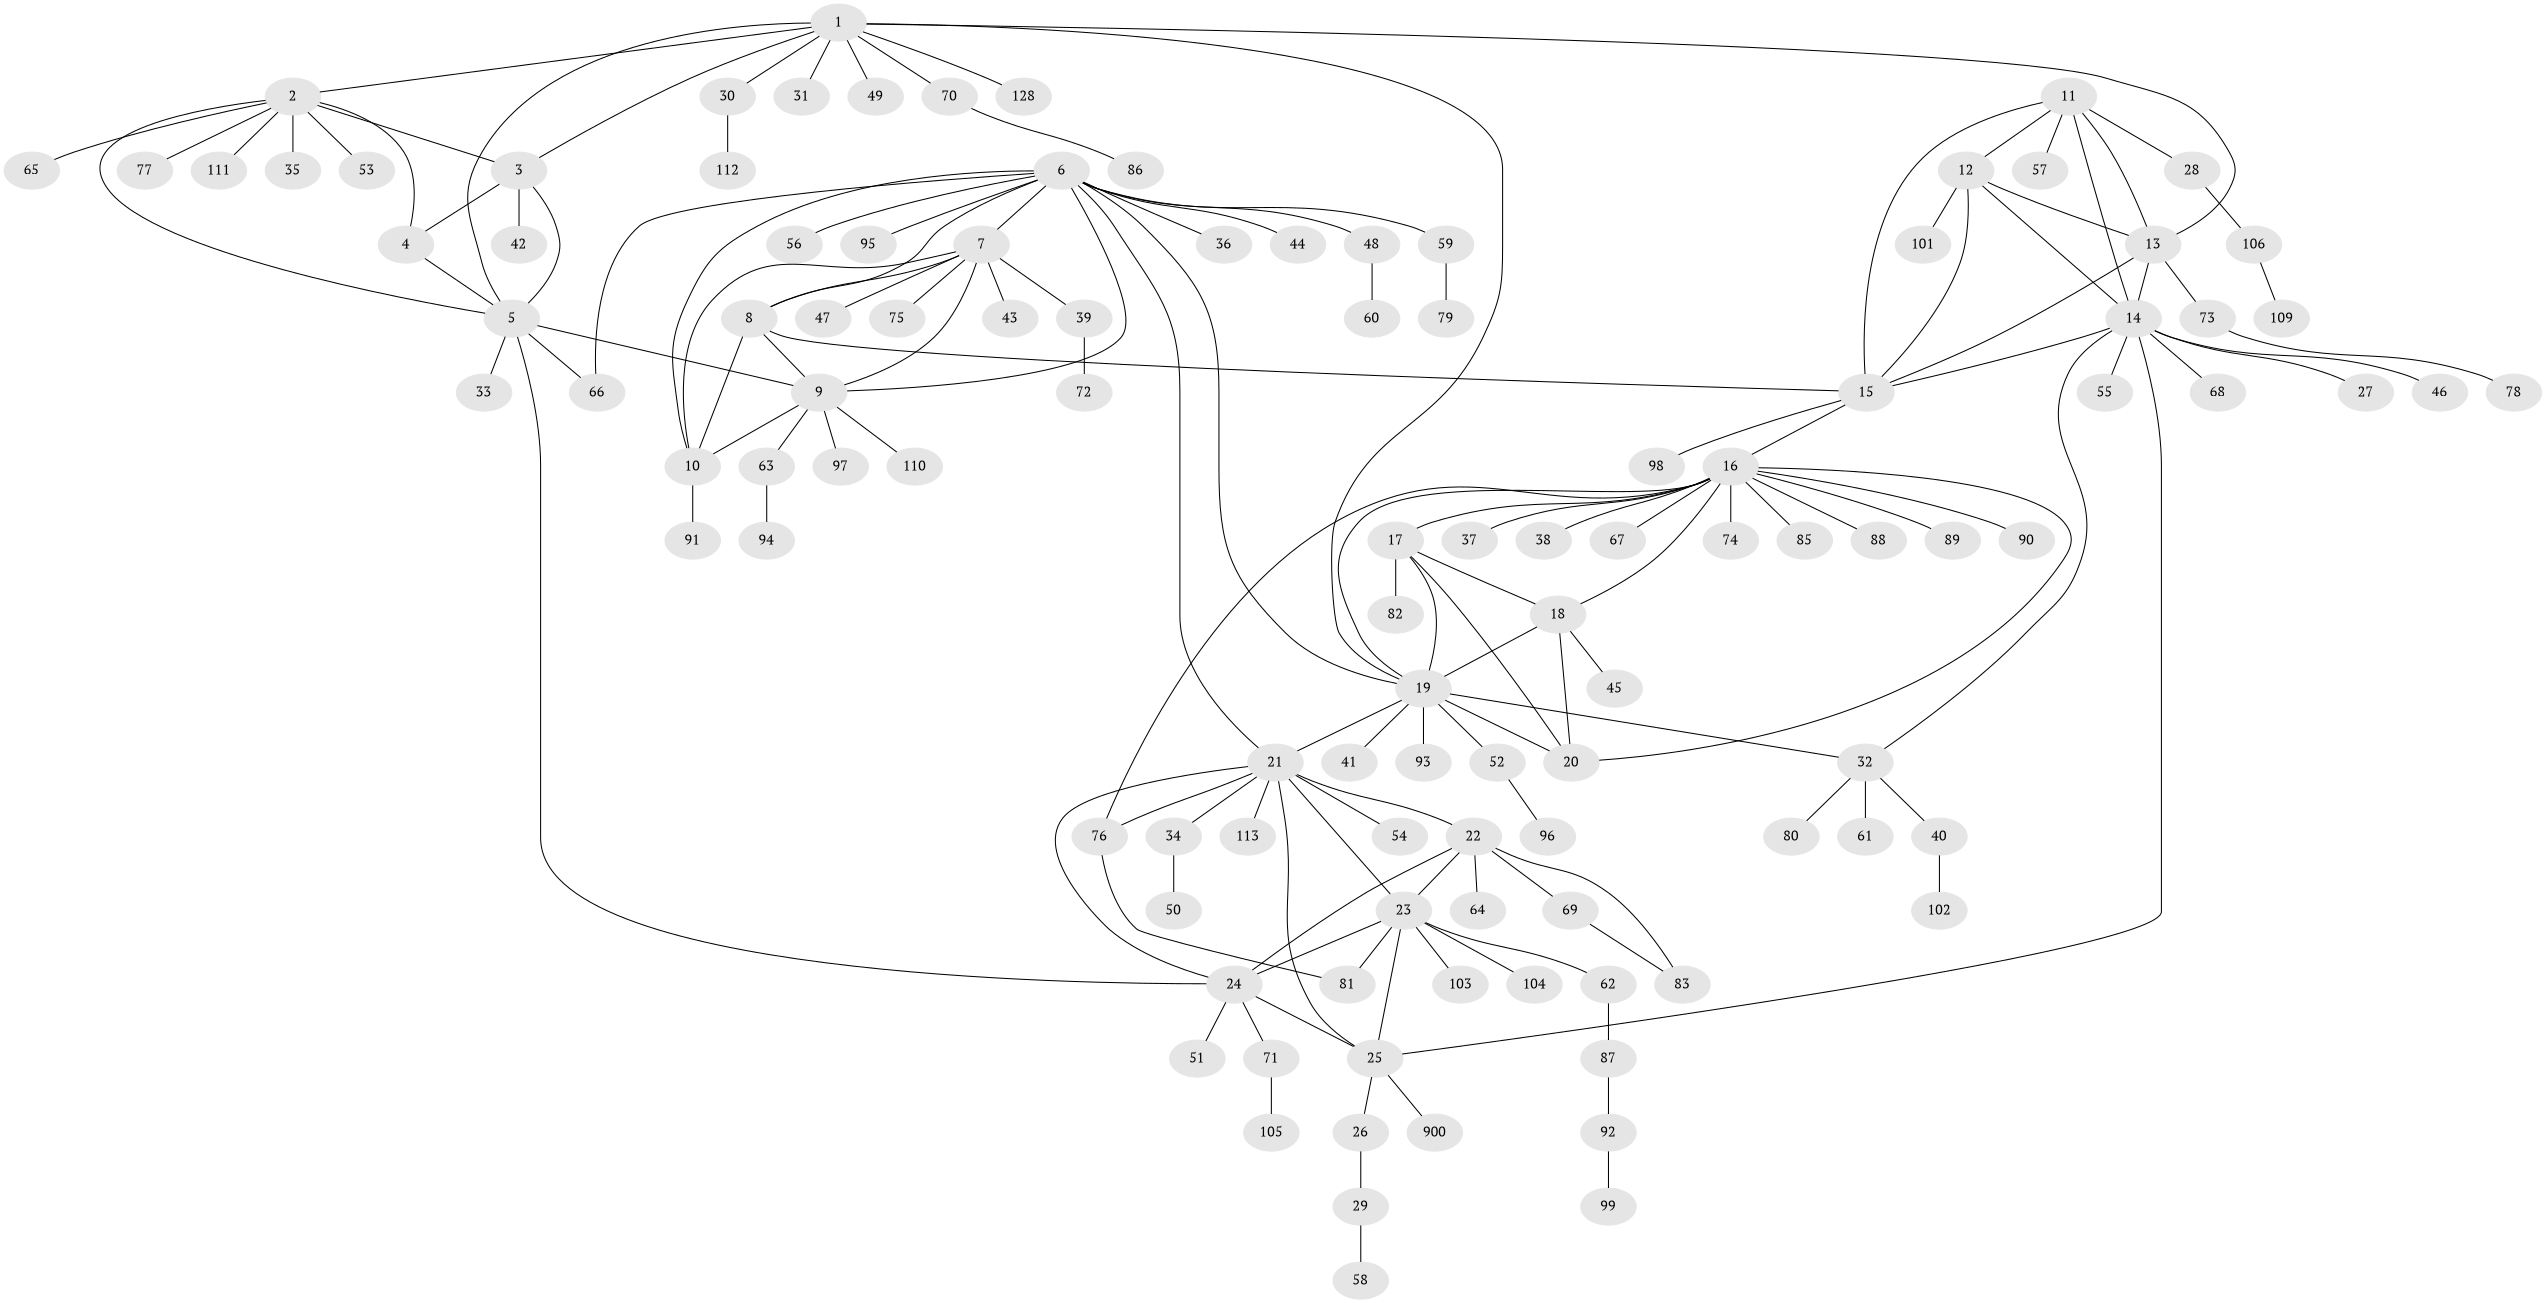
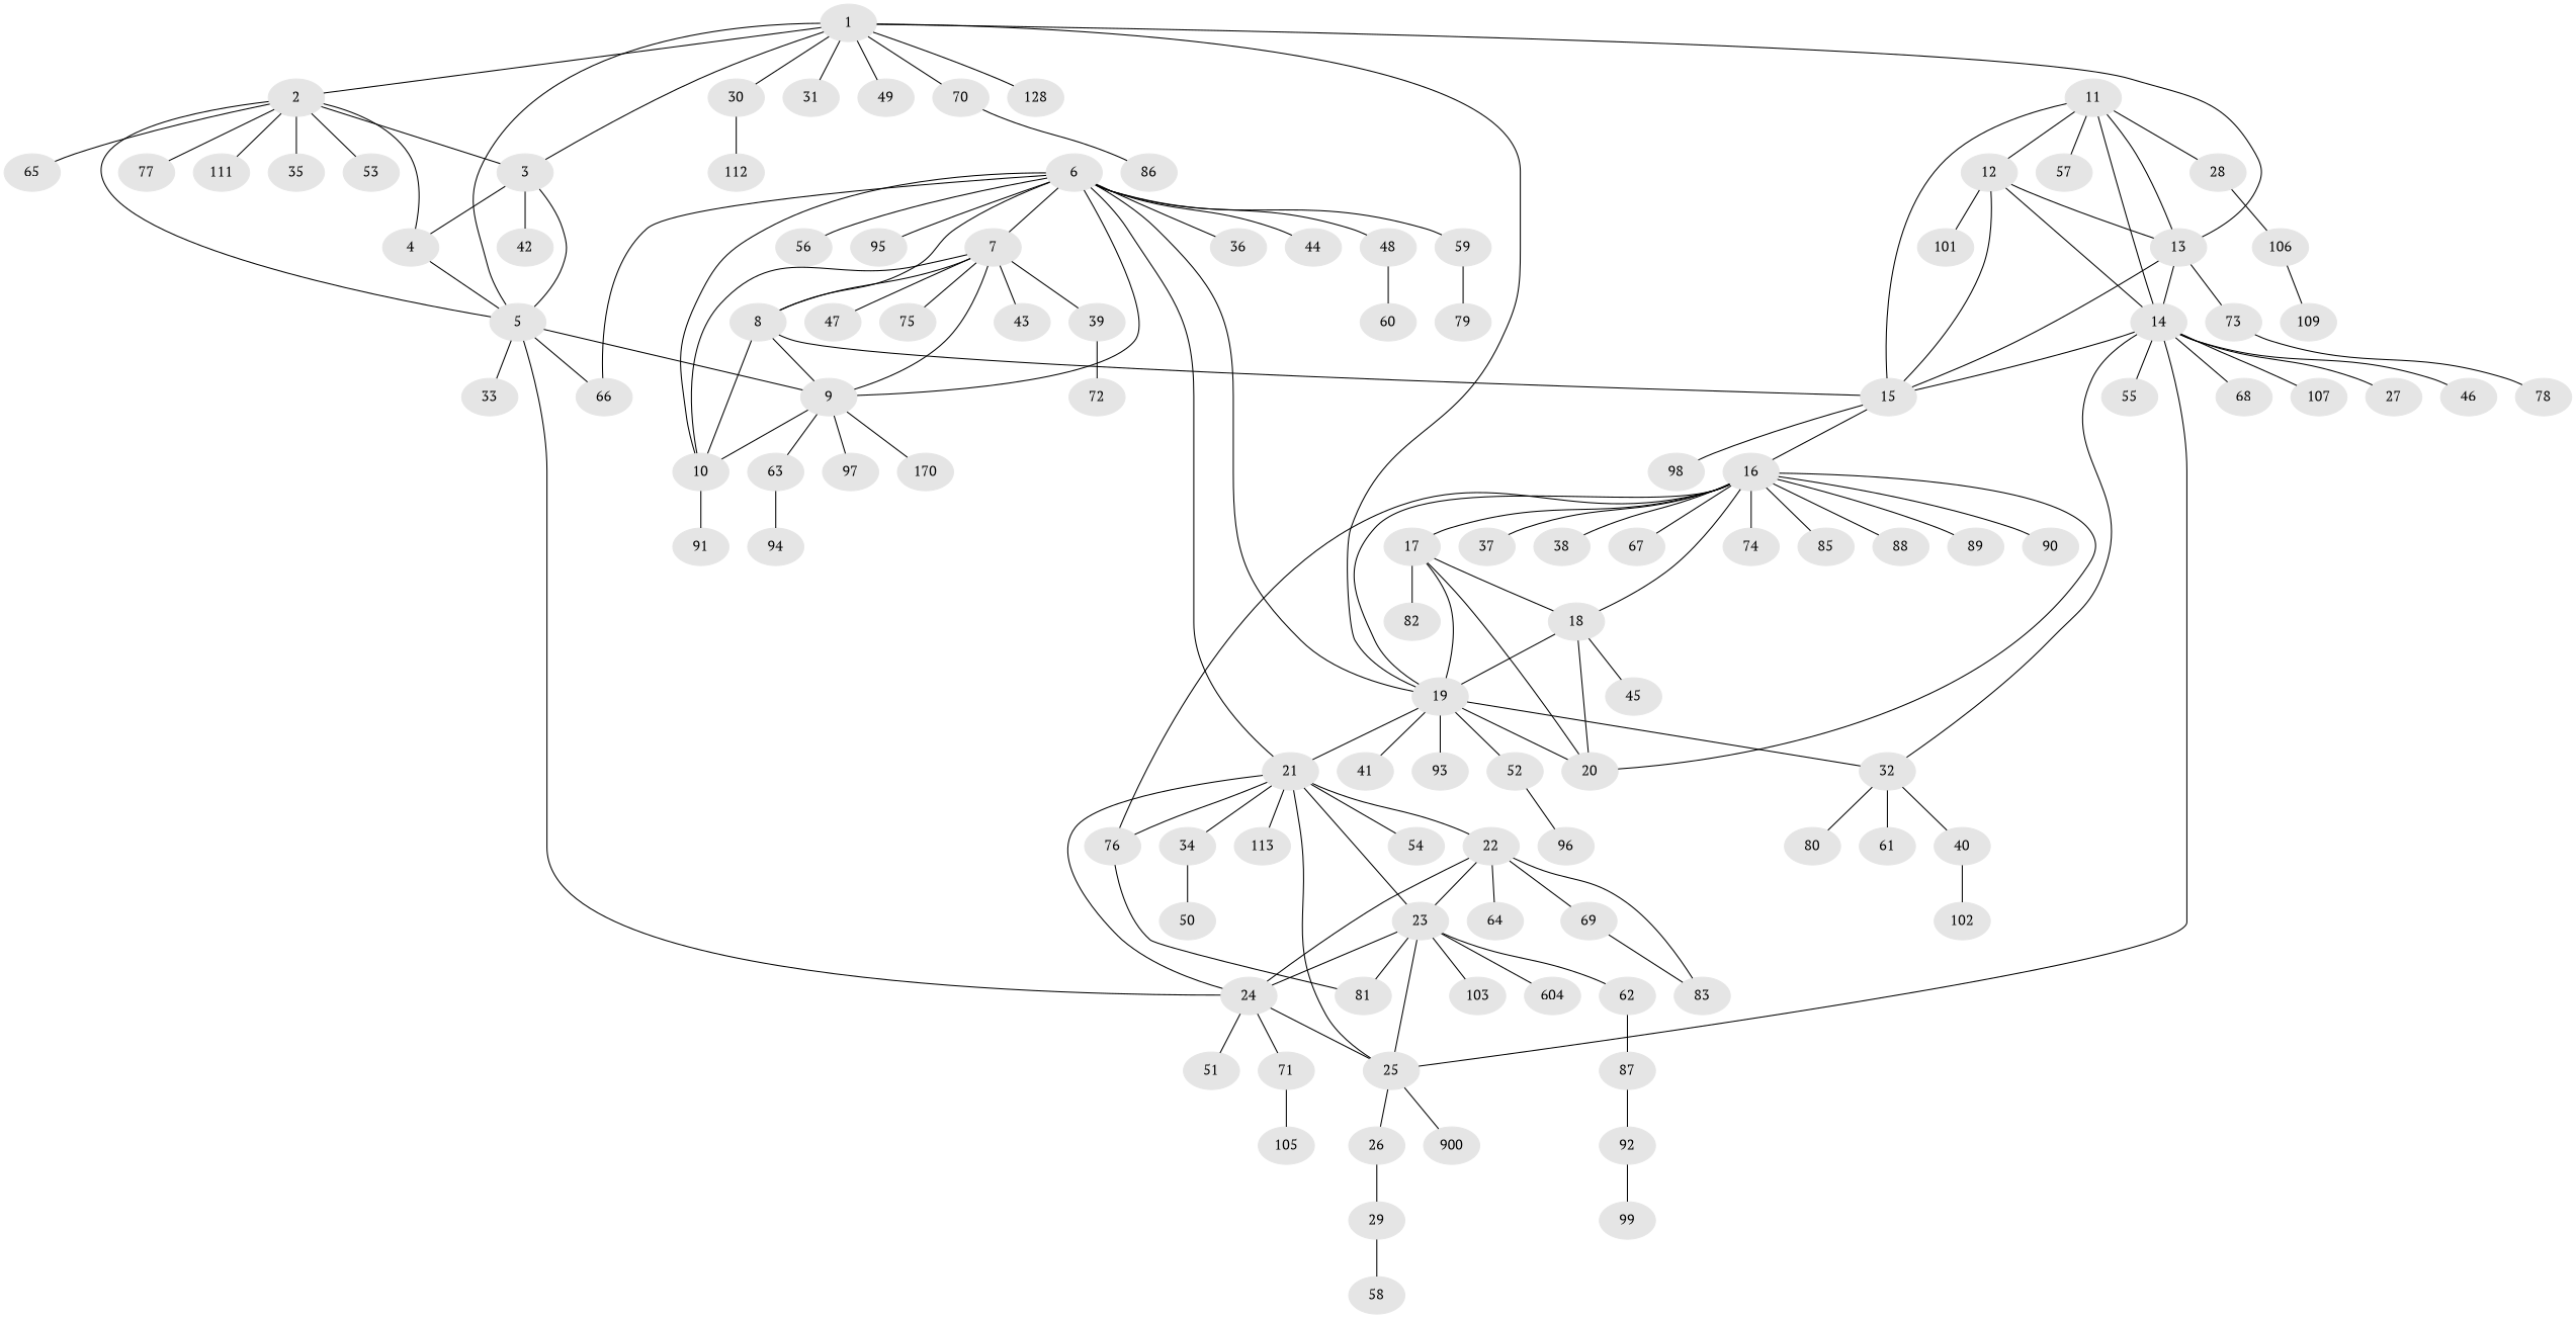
  graph {
    fontname="PT Serif"
    node [color=gray90 fontname="PT Serif" style=filled]
    edge [fontname="PT Serif"]
    1
    2
    3
    5
    13
    19
    30
    31
    49
    70
    n11 [label=128]
    4
    35
    53
    65
    77
    111
    42
    9
    24
    33
    66
    15
    14
    73
    21
    32
    20
    41
    52
    93
    112
    86
    10
    63
    97
-   110
+   110 [label=170]
    25
    51
    71
    6
    7
    8
    36
    44
    48
    56
    59
    95
    39
    43
    47
    75
    91
    76
    22
    23
    34
    54
    113
    60
    79
    72
    16
    98
    94
    11
    12
    28
    57
    101
    27
    46
    55
    68
+   107
    106
    78
    26
    n80 [label=900]
    40
    61
    80
    17
    18
    37
    38
    67
    74
    85
    88
    89
    90
    82
    45
    81
    96
    64
    69
    83
    62
    103
-   104
+   104 [label=604]
    50
    87
    105
    29
    58
    109
    102
    92
    99
    1 -- 2
    1 -- 3
    1 -- 5
    1 -- 13
    1 -- 19
    1 -- 30
    1 -- 31
    1 -- 49
    1 -- 70
    1 -- n11
    2 -- 3
    2 -- 5
    2 -- 4
    2 -- 35
    2 -- 53
    2 -- 65
    2 -- 77
    2 -- 111
    3 -- 5
    3 -- 4
    3 -- 42
    5 -- 9
    5 -- 24
    5 -- 33
    5 -- 66
    13 -- 15
    13 -- 14
    13 -- 73
    19 -- 21
    19 -- 32
    19 -- 20
    19 -- 41
    19 -- 52
    19 -- 93
    30 -- 112
    70 -- 86
    4 -- 5
    9 -- 10
    9 -- 63
    9 -- 97
    9 -- 110
    24 -- 25
    24 -- 51
    24 -- 71
    15 -- 16
    15 -- 98
    14 -- 15
    14 -- 32
    14 -- 25
    14 -- 27
    14 -- 46
    14 -- 55
    14 -- 68
+   14 -- 107
    73 -- 78
    21 -- 24
    21 -- 25
    21 -- 76
    21 -- 22
    21 -- 23
    21 -- 34
    21 -- 54
    21 -- 113
    32 -- 40
    32 -- 61
    32 -- 80
    52 -- 96
    10 -- 91
    63 -- 94
    25 -- 26
    25 -- n80
    71 -- 105
    6 -- 19
    6 -- 9
    6 -- 66
    6 -- 21
    6 -- 10
    6 -- 7
    6 -- 8
    6 -- 36
    6 -- 44
    6 -- 48
    6 -- 56
    6 -- 59
    6 -- 95
    7 -- 9
    7 -- 10
    7 -- 8
    7 -- 39
    7 -- 43
    7 -- 47
    7 -- 75
    8 -- 9
    8 -- 15
    8 -- 10
    48 -- 60
    59 -- 79
    39 -- 72
    76 -- 81
    22 -- 24
    22 -- 23
    22 -- 64
    22 -- 69
    22 -- 83
    23 -- 24
    23 -- 25
    23 -- 81
    23 -- 62
    23 -- 103
    23 -- 104
    34 -- 50
    16 -- 19
    16 -- 20
    16 -- 76
    16 -- 17
    16 -- 18
    16 -- 37
    16 -- 38
    16 -- 67
    16 -- 74
    16 -- 85
    16 -- 88
    16 -- 89
    16 -- 90
    11 -- 13
    11 -- 15
    11 -- 14
    11 -- 12
    11 -- 28
    11 -- 57
    12 -- 13
    12 -- 15
    12 -- 14
    12 -- 101
    28 -- 106
    106 -- 109
    26 -- 29
    40 -- 102
    17 -- 19
    17 -- 20
    17 -- 18
    17 -- 82
    18 -- 19
    18 -- 20
    18 -- 45
    69 -- 83
    62 -- 87
    87 -- 92
    29 -- 58
    92 -- 99
  }
